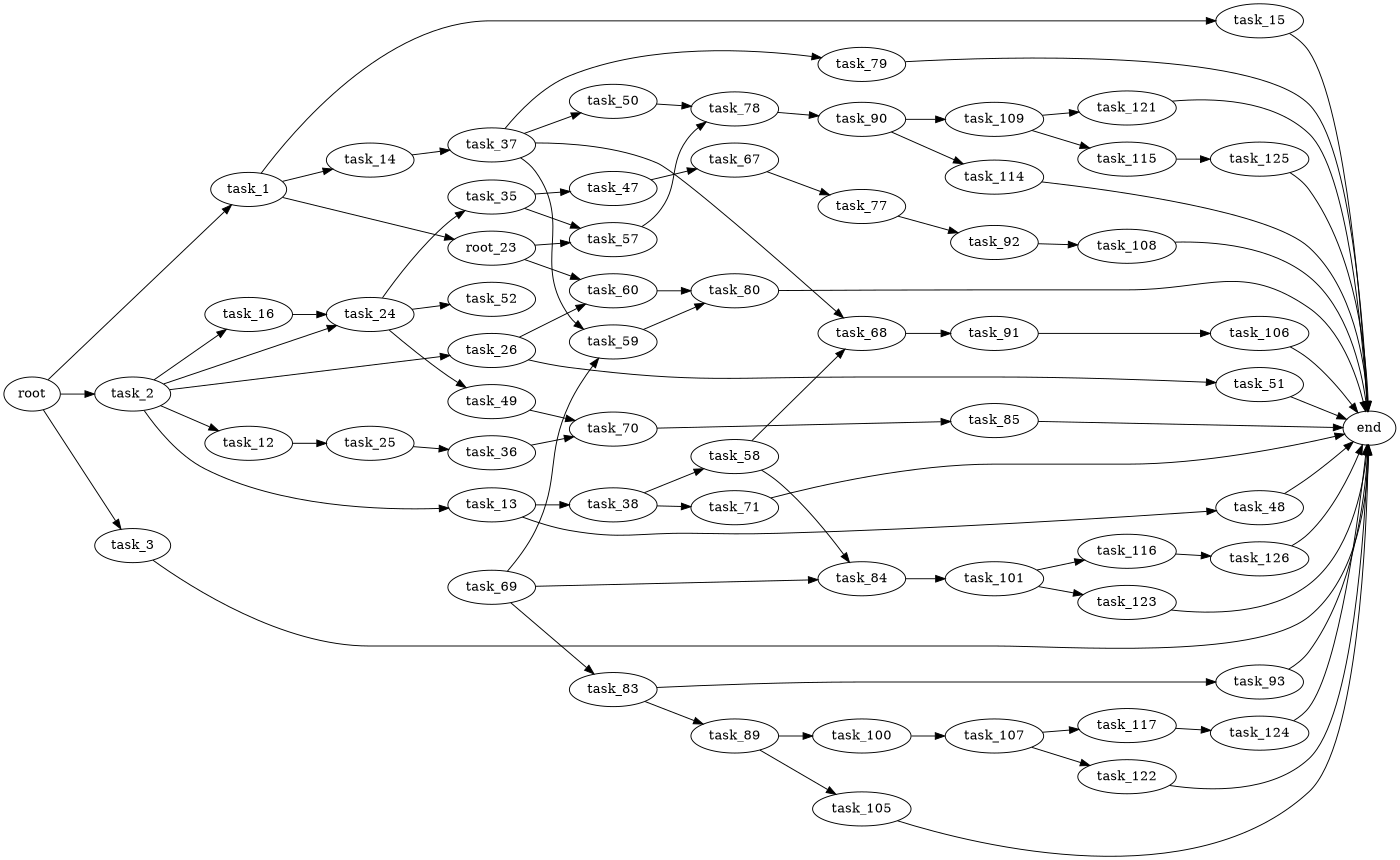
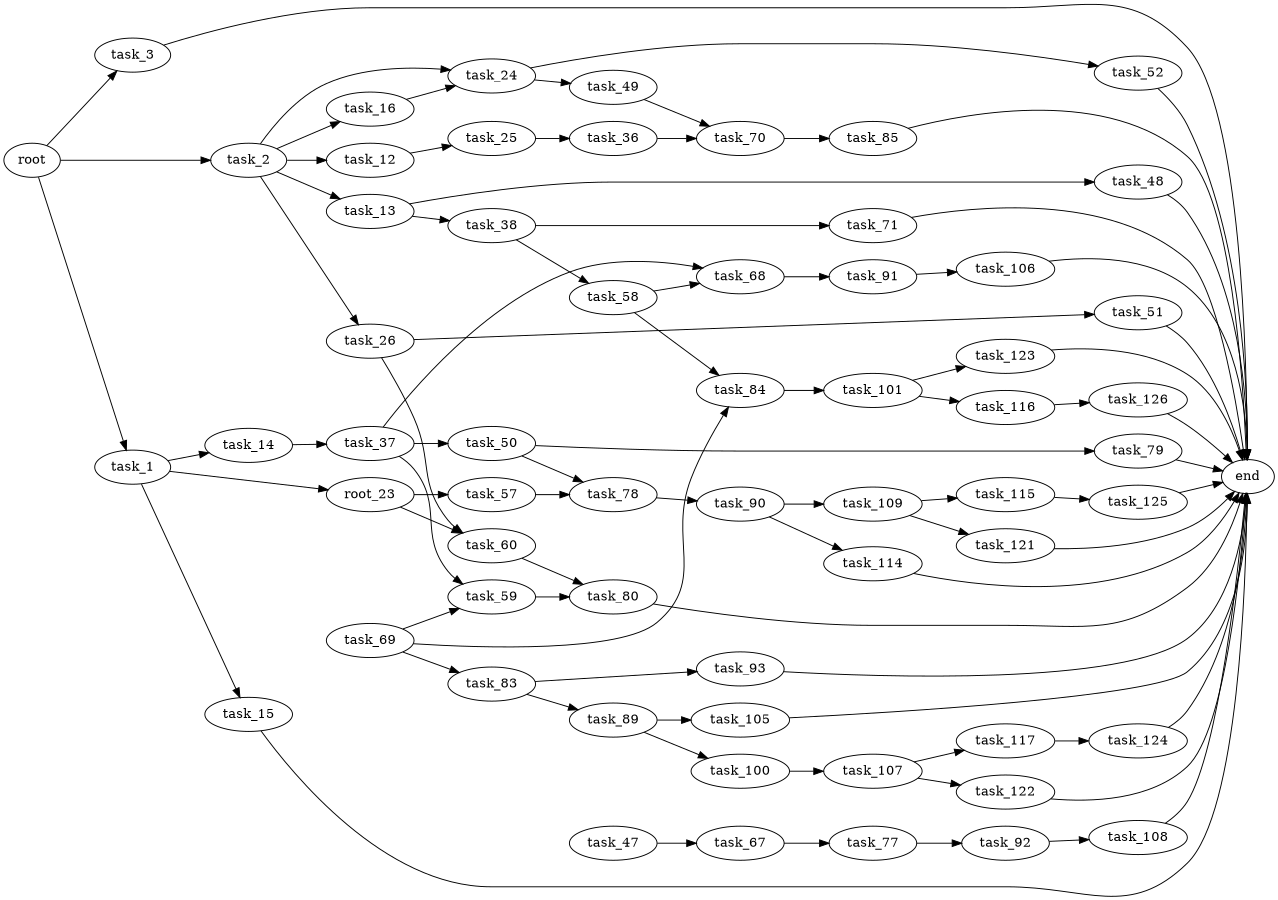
  digraph {
    rankdir=LR
    root
    task_1
    task_2
    task_3
    task_14
    task_15
    n7 [label=root_23]
    task_12
    task_13
    task_16
    task_24
    task_26
    end
    task_37
    task_57
    task_60
    task_25
    task_38
    task_48
-   task_35
    task_49
    task_52
    task_51
    task_50
    task_59
    task_68
    task_78
    task_80
    task_36
    task_47
    task_67
    task_58
    task_71
    task_70
    task_77
    task_84
    task_79
    task_91
    task_90
    task_85
    task_69
    task_83
    task_106
    task_101
    task_92
    task_109
    task_114
    task_116
    task_123
    task_89
    task_93
    task_108
    task_100
    task_105
    task_115
    task_121
    task_107
    task_126
    task_117
    task_122
    task_125
    task_124
    root -> task_1
    root -> task_2
    root -> task_3
    task_1 -> task_14
    task_1 -> task_15
    task_1 -> n7
    task_2 -> task_12
    task_2 -> task_13
    task_2 -> task_16
    task_2 -> task_24
    task_2 -> task_26
    task_3 -> end
    task_14 -> task_37
    task_15 -> end
    n7 -> task_57
    n7 -> task_60
    task_12 -> task_25
    task_13 -> task_38
    task_13 -> task_48
    task_16 -> task_24
-   task_24 -> task_35
    task_24 -> task_49
    task_24 -> task_52
    task_26 -> task_60
    task_26 -> task_51
    task_37 -> task_50
    task_37 -> task_59
    task_37 -> task_68
    task_57 -> task_78
    task_60 -> task_80
    task_25 -> task_36
    task_38 -> task_58
    task_38 -> task_71
    task_48 -> end
-   task_35 -> task_57
-   task_35 -> task_47
    task_49 -> task_70
+   task_52 -> end
    task_51 -> end
    task_50 -> task_78
-   task_37 -> task_79
+   task_50 -> task_79
    task_59 -> task_80
    task_68 -> task_91
    task_78 -> task_90
    task_80 -> end
    task_36 -> task_70
    task_47 -> task_67
    task_67 -> task_77
    task_58 -> task_68
    task_58 -> task_84
    task_71 -> end
    task_70 -> task_85
    task_77 -> task_92
    task_84 -> task_101
    task_79 -> end
    task_91 -> task_106
    task_90 -> task_109
    task_90 -> task_114
    task_85 -> end
    task_69 -> task_59
    task_69 -> task_84
    task_69 -> task_83
    task_83 -> task_89
    task_83 -> task_93
    task_106 -> end
    task_101 -> task_116
    task_101 -> task_123
    task_92 -> task_108
    task_109 -> task_115
    task_109 -> task_121
    task_114 -> end
    task_116 -> task_126
    task_123 -> end
    task_89 -> task_100
    task_89 -> task_105
    task_93 -> end
    task_108 -> end
    task_100 -> task_107
    task_105 -> end
    task_115 -> task_125
    task_121 -> end
    task_107 -> task_117
    task_107 -> task_122
    task_126 -> end
    task_117 -> task_124
    task_122 -> end
    task_125 -> end
    task_124 -> end
  }
